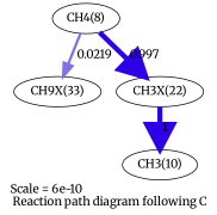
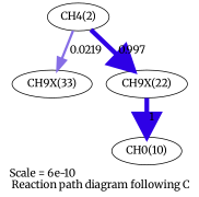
  digraph {
    fontname=Merriweather
    label="Scale = 6e-10\l Reaction path diagram following C"
    node [fontname=Merriweather]
    edge [arrowsize=3 color="0.7, 1.5, 0.9" fontname=Merriweather penwidth=6]
-   n1 [label="CH4(8)"]
+   n1 [label="CH4(2)"]
    n2 [label="CH9X(33)"]
-   n3 [label="CH3X(22)"]
-   n4 [label="CH3(10)"]
+   n3 [label="CH9X(22)"]
+   n4 [label="CH0(10)"]
    n1 -> n2 [arrowsize=1.56 color="0.7, 0.522, 0.9" label=" 0.0219" penwidth=3.12]
    n1 -> n3 [label=" 0.997"]
    n3 -> n4 [label=" 1"]
  }
